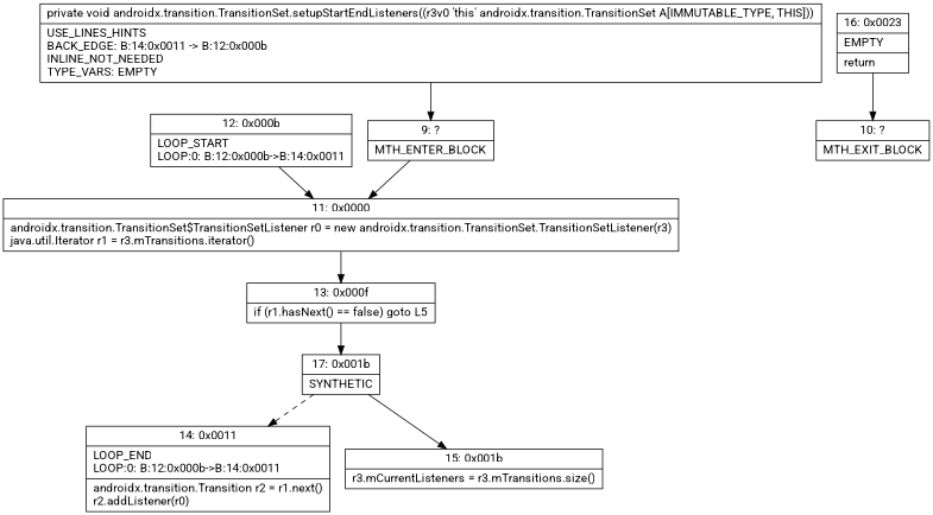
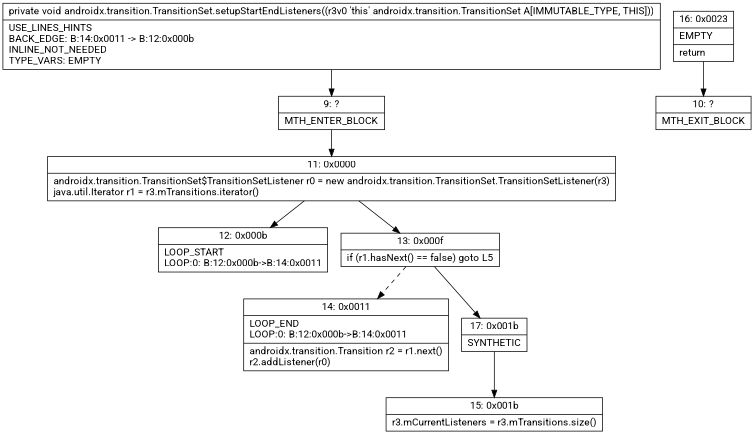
  digraph {
    fontname=Roboto
    node [fontname=Roboto shape=record]
    edge [fontname=Roboto]
    n1 [label="{9\:\ ?|MTH_ENTER_BLOCK\l}"]
    n2 [label="{11\:\ 0x0000|androidx.transition.TransitionSet$TransitionSetListener r0 = new androidx.transition.TransitionSet.TransitionSetListener(r3)\ljava.util.Iterator r1 = r3.mTransitions.iterator()\l}"]
    n3 [label="{12\:\ 0x000b|LOOP_START\lLOOP:0: B:12:0x000b\-\>B:14:0x0011\l}"]
    n4 [label="{13\:\ 0x000f|if (r1.hasNext() == false) goto L5\l}"]
    n5 [label="{14\:\ 0x0011|LOOP_END\lLOOP:0: B:12:0x000b\-\>B:14:0x0011\l|androidx.transition.Transition r2 = r1.next()\lr2.addListener(r0)\l}"]
    n6 [label="{17\:\ 0x001b|SYNTHETIC\l}"]
    n7 [label="{15\:\ 0x001b|r3.mCurrentListeners = r3.mTransitions.size()\l}"]
    n8 [label="{16\:\ 0x0023|EMPTY\l|return\l}"]
    n9 [label="{10\:\ ?|MTH_EXIT_BLOCK\l}"]
    n10 [label="{private void androidx.transition.TransitionSet.setupStartEndListeners((r3v0 'this' androidx.transition.TransitionSet A[IMMUTABLE_TYPE, THIS]))  | USE_LINES_HINTS\lBACK_EDGE: B:14:0x0011 \-\> B:12:0x000b\lINLINE_NOT_NEEDED\lTYPE_VARS: EMPTY\l}"]
    n1 -> n2
-   n3 -> n2
+   n2 -> n3
    n2 -> n4
-   n6 -> n5 [style=dashed]
+   n4 -> n5 [style=dashed]
    n4 -> n6
    n6 -> n7
    n8 -> n9
    n10 -> n1
  }
